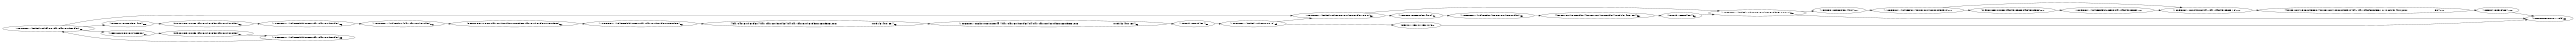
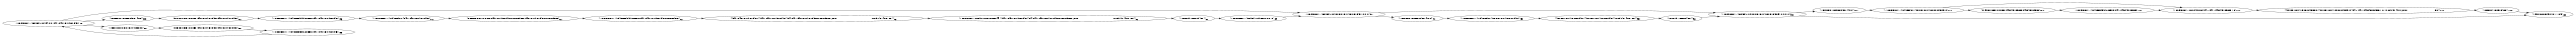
  digraph {
    fontname="DejaVu Sans"
    rankdir=LR
    node [fontname="DejaVu Sans"]
    edge [fontname="DejaVu Sans"]
    n1 [label=<(&lt;operator&gt;.logicalAnd,tif &amp;&amp; tif-&gt;tif_warnhandler)<SUB>83</SUB>>]
    n2 [label=<(&lt;operator&gt;.logicalAnd,_TIFFwarningHandler &amp;&amp; 1)<SUB>92</SUB>>]
    n3 [label=<(va_start,va_start(ap, fmt))<SUB>85</SUB>>]
    n4 [label=<(METHOD,TIFFWarningExtR)<SUB>80</SUB>>]
    n5 [label=<(&lt;operator&gt;.logicalAnd,_TIFFwarningHandlerExt &amp;&amp; 1)<SUB>98</SUB>>]
    n6 [label=<(va_start,va_start(ap, fmt))<SUB>94</SUB>>]
    n7 [label=<(FIELD_IDENTIFIER,tif_warnhandler,tif_warnhandler)<SUB>86</SUB>>]
    n8 [label=<(va_start,va_start(ap, fmt))<SUB>100</SUB>>]
    n9 [label=<(METHOD_RETURN,void)<SUB>80</SUB>>]
    n10 [label=<(&lt;operator&gt;.indirection,*_TIFFwarningHandler)<SUB>95</SUB>>]
    n11 [label=<(&lt;operator&gt;.indirection,*_TIFFwarningHandlerExt)<SUB>101</SUB>>]
    n12 [label=<(&lt;operator&gt;.indirectFieldAccess,tif-&gt;tif_warnhandler)<SUB>83</SUB>>]
    n13 [label=<(&lt;operator&gt;.indirectFieldAccess,tif-&gt;tif_warnhandler)<SUB>86</SUB>>]
    n14 [label=<(&lt;operator&gt;.assignment,stop = (*tif-&gt;tif_warnhandler)(tif, tif-&gt;tif_warnhandler_user_data,\012                                           module, fmt, ap))<SUB>86</SUB>>]
    n15 [label=<(va_end,va_end(ap))<SUB>88</SUB>>]
    n16 [label=<(&lt;operator&gt;.logicalAnd,stop &amp;&amp; 1)<SUB>89</SUB>>]
-   n17 [label=<(RETURN,return;,return;)<SUB>90</SUB>>]
    n18 [label=<(*_TIFFwarningHandler,(*_TIFFwarningHandler)(module, fmt, ap))<SUB>95</SUB>>]
    n19 [label=<(va_end,va_end(ap))<SUB>96</SUB>>]
    n20 [label=<(&lt;operator&gt;.conditional,tif ? tif-&gt;tif_clientdata : 0)<SUB>101</SUB>>]
    n21 [label=<(FIELD_IDENTIFIER,tif_clientdata,tif_clientdata)<SUB>131</SUB>>]
    n22 [label=<(*_TIFFwarningHandlerExt,(*_TIFFwarningHandlerExt)(tif ? tif-&gt;tif_clientdata : 0, module, fmt,\012                                  ap))<SUB>101</SUB>>]
    n23 [label=<(va_end,va_end(ap))<SUB>103</SUB>>]
    n24 [label=<(FIELD_IDENTIFIER,tif_warnhandler,tif_warnhandler)<SUB>83</SUB>>]
    n25 [label=<(*tif-&gt;tif_warnhandler,(*tif-&gt;tif_warnhandler)(tif, tif-&gt;tif_warnhandler_user_data,\012                                           module, fmt, ap))<SUB>86</SUB>>]
    n26 [label=<(&lt;operator&gt;.indirectFieldAccess,tif-&gt;tif_clientdata)<SUB>101</SUB>>]
    n27 [label=<(&lt;operator&gt;.indirection,*tif-&gt;tif_warnhandler)<SUB>86</SUB>>]
    n28 [label=<(FIELD_IDENTIFIER,tif_warnhandler_user_data,tif_warnhandler_user_data)<SUB>86</SUB>>]
    n29 [label=<(&lt;operator&gt;.indirectFieldAccess,tif-&gt;tif_warnhandler_user_data)<SUB>86</SUB>>]
    n1 -> n2
    n1 -> n3
    n1 -> n4
    n2 -> n5
    n2 -> n6
    n3 -> n7
    n4 -> n24
    n5 -> n8
    n5 -> n9
    n6 -> n10
    n7 -> n13
    n8 -> n11
    n10 -> n18
    n11 -> n20
    n11 -> n21
    n12 -> n1
    n13 -> n27
    n14 -> n15
    n15 -> n16
    n16 -> n2
-   n16 -> n17
-   n17 -> n9
    n18 -> n19
    n19 -> n5
    n20 -> n22
    n21 -> n26
    n22 -> n23
    n23 -> n9
    n24 -> n12
    n25 -> n14
    n26 -> n20
    n27 -> n28
    n28 -> n29
    n29 -> n25
  }
